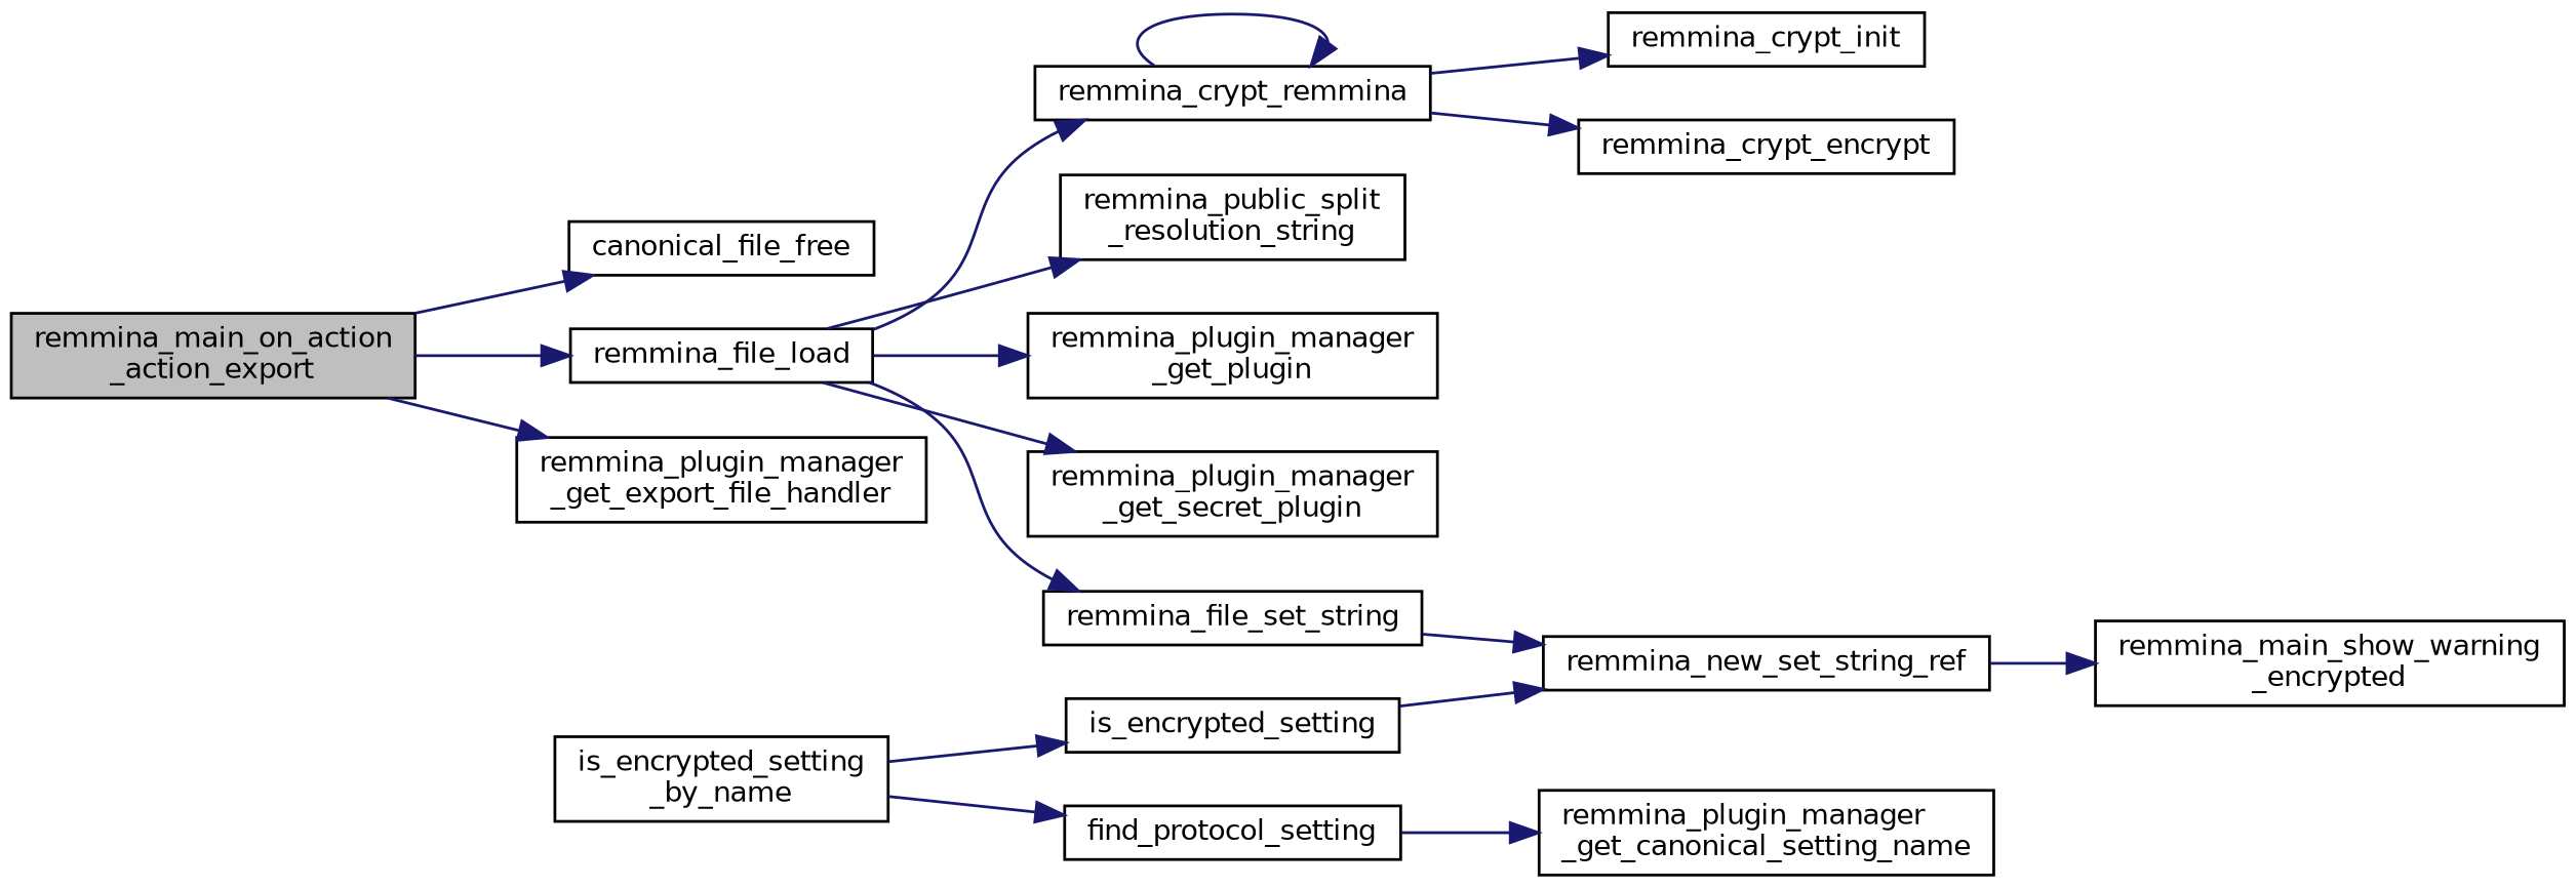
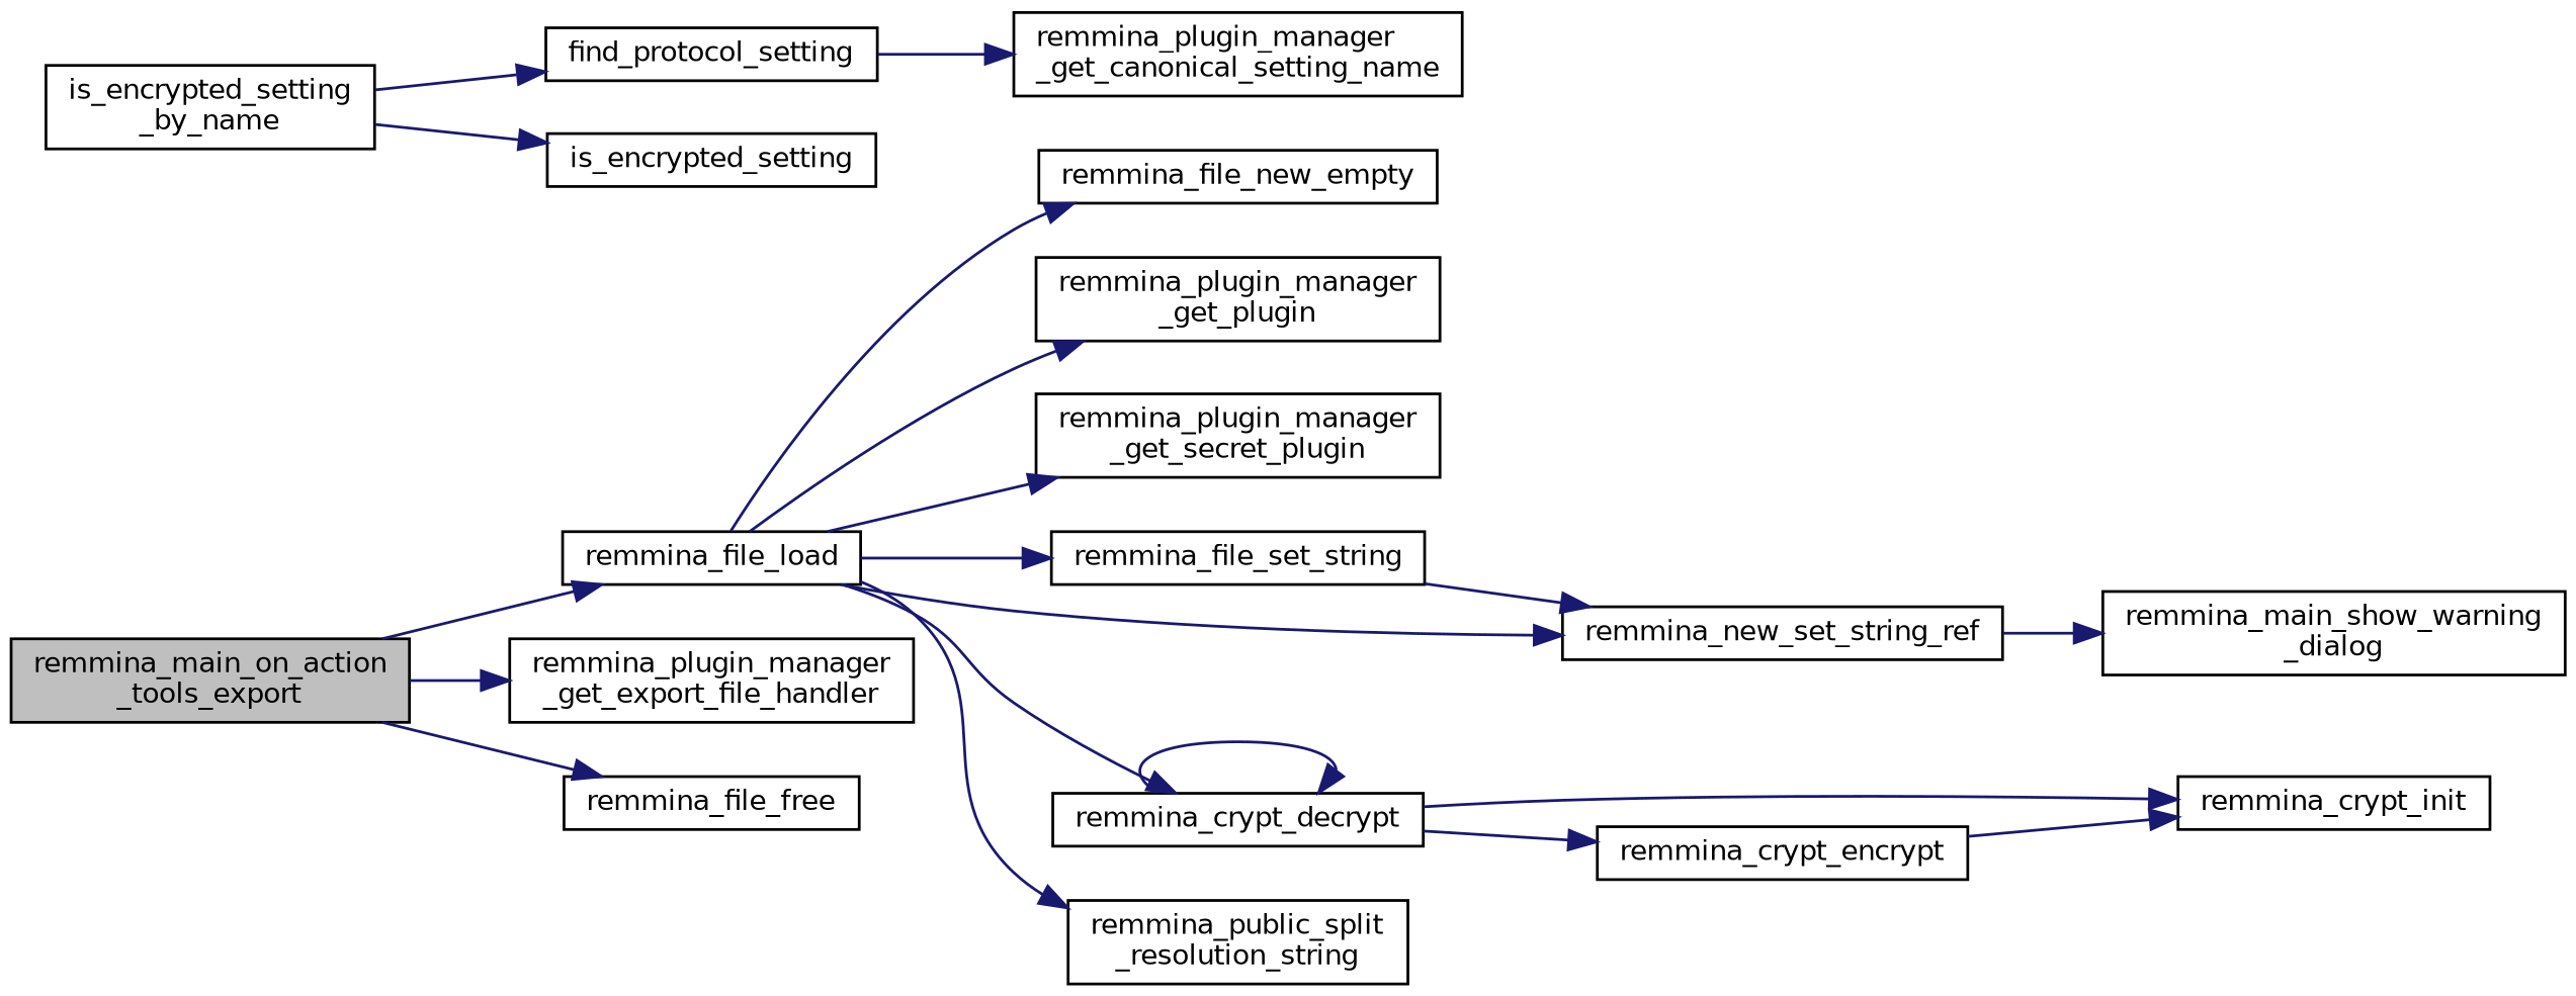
  digraph {
    rankdir=LR
    node [color=black fillcolor=white fontname=Helvetica fontsize=10 shape=record style=filled]
    edge [color=midnightblue fontname=Helvetica fontsize=10 labelfontname=Helvetica labelfontsize=10 style=solid]
-   n1 [fillcolor=grey75 fontcolor=black height=0.2 label="remmina_main_on_action\l_action_export" width=0.4]
+   n1 [fillcolor=grey75 fontcolor=black height=0.2 label="remmina_main_on_action\l_tools_export" width=0.4]
    n2 [height=0.2 label=remmina_file_load width=0.4]
    n3 [height=0.2 label="remmina_plugin_manager\l_get_export_file_handler" width=0.4]
-   n4 [height=0.2 label=canonical_file_free width=0.4]
+   n4 [height=0.2 label=remmina_file_free width=0.4]
+   n5 [height=0.2 label=remmina_file_new_empty width=0.4]
    n6 [height=0.2 label="remmina_plugin_manager\l_get_plugin" width=0.4]
    n7 [height=0.2 label="remmina_plugin_manager\l_get_secret_plugin" width=0.4]
    n8 [height=0.2 label=remmina_file_set_string width=0.4]
    n9 [height=0.2 label=remmina_new_set_string_ref width=0.4]
-   n10 [height=0.2 label=remmina_crypt_remmina width=0.4]
+   n10 [height=0.2 label=remmina_crypt_decrypt width=0.4]
    n11 [height=0.2 label="remmina_public_split\l_resolution_string" width=0.4]
    n12 [height=0.2 label="is_encrypted_setting\l_by_name" width=0.4]
    n13 [height=0.2 label=find_protocol_setting width=0.4]
    n14 [height=0.2 label=is_encrypted_setting width=0.4]
-   n15 [height=0.2 label="remmina_main_show_warning\l_encrypted" width=0.4]
+   n15 [height=0.2 label="remmina_main_show_warning\l_dialog" width=0.4]
    n16 [height=0.2 label=remmina_crypt_init width=0.4]
    n17 [height=0.2 label=remmina_crypt_encrypt width=0.4]
    n18 [height=0.2 label="remmina_plugin_manager\l_get_canonical_setting_name" width=0.4]
    n1 -> n2
    n1 -> n3
    n1 -> n4
+   n2 -> n5
    n2 -> n6
    n2 -> n7
    n2 -> n8
-   n14 -> n9
+   n2 -> n9
    n2 -> n10
    n2 -> n11
    n8 -> n9
    n9 -> n15
    n10 -> n10
    n10 -> n16
    n10 -> n17
    n12 -> n13
    n12 -> n14
    n13 -> n18
+   n17 -> n16
  }
